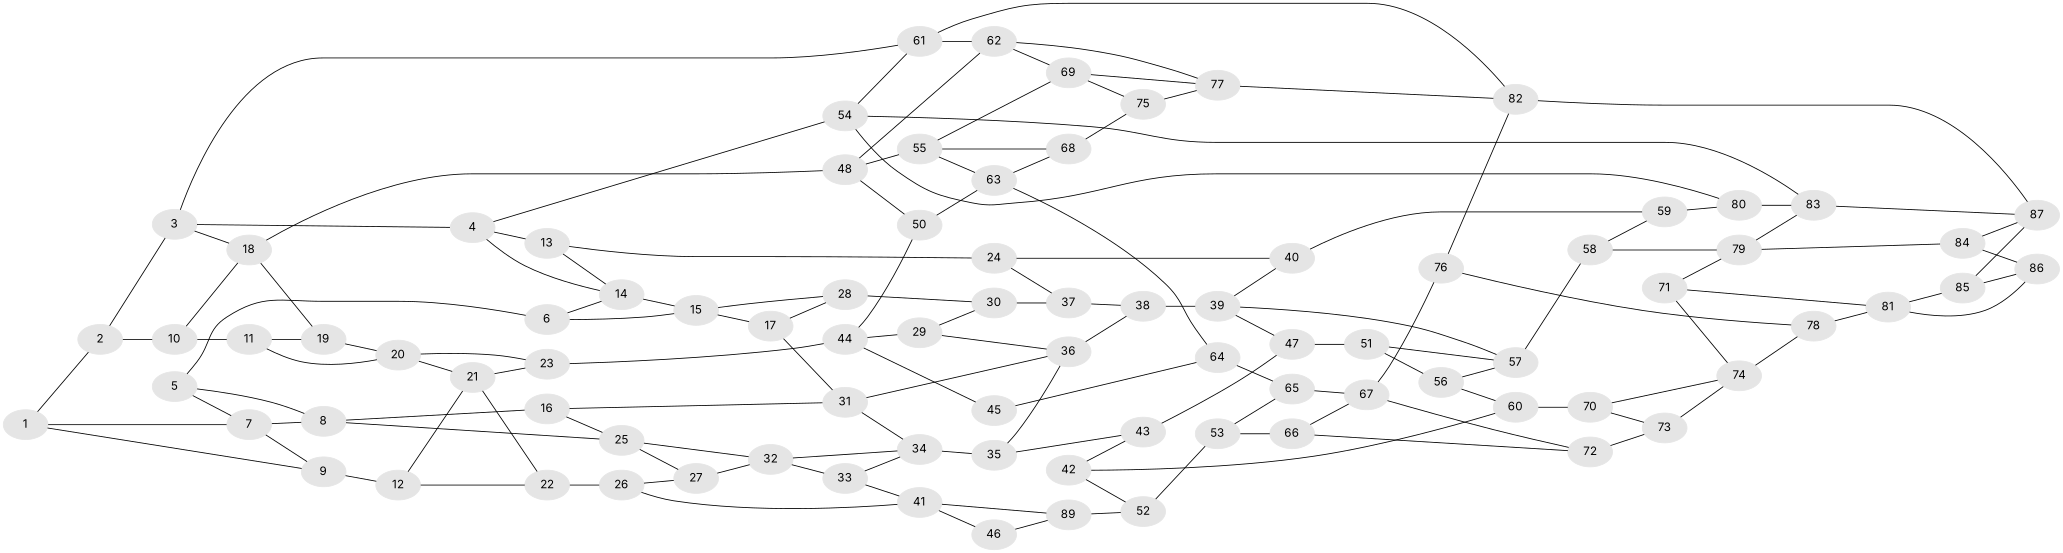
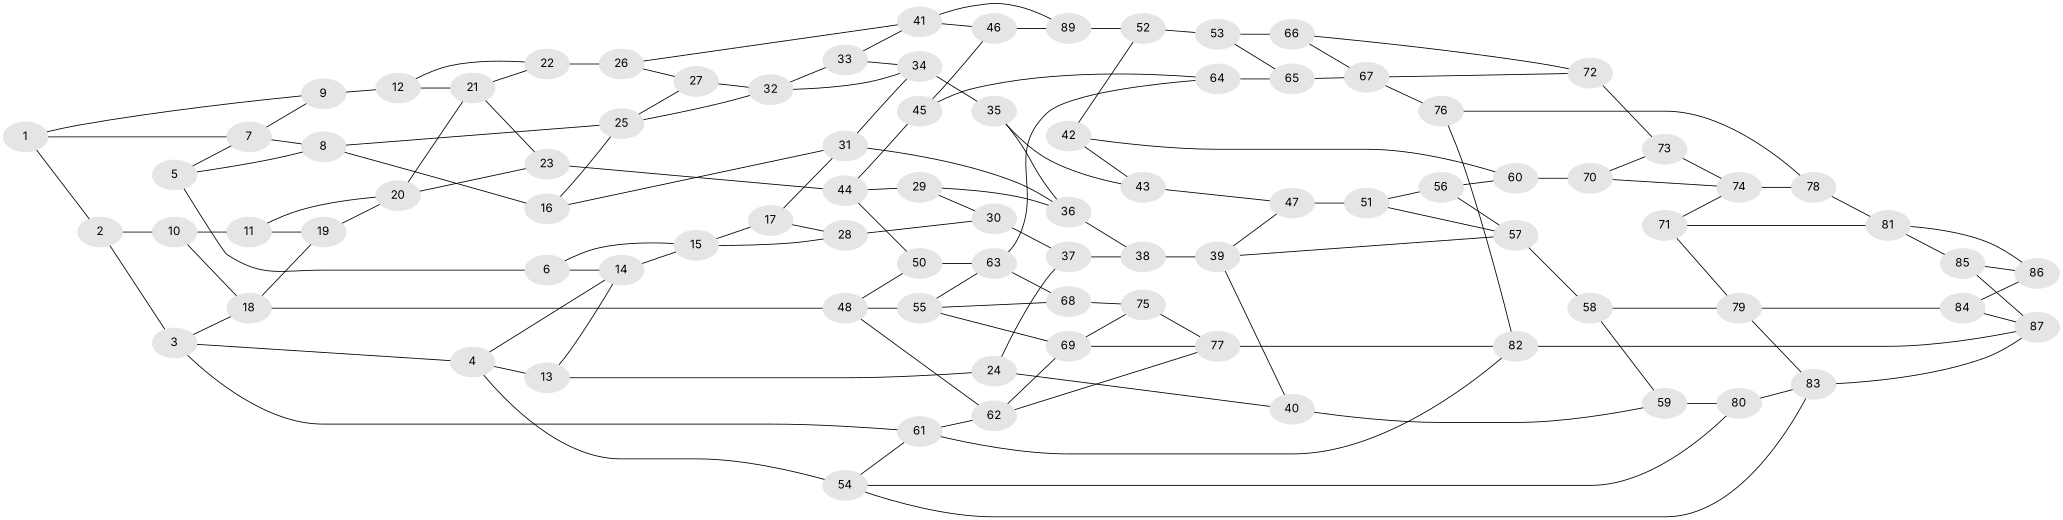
  graph {
    fontname=Inter
    rankdir=LR
    node [color=gray90 fontname=Inter style=filled]
    edge [fontname=Inter weight=1.0]
    1
    2
    7
    9
    3
    10
    8
    12
    4
    18
    61
    11
    13
    14
    54
    19
    48
    62
    82
    24
    15
    80
    83
    5
    6
    16
    25
    17
    28
    31
    27
    32
    21
    22
    20
    23
    26
    37
    40
    30
    36
    34
    50
    55
    44
    41
    29
    45
    38
    59
    33
    46
    n53 [label=89]
    35
    43
    47
    39
    57
    51
    58
    52
    42
    60
    53
    70
    64
    63
    65
    56
    68
    69
    77
    66
    67
    72
    87
    75
    79
    84
    73
    74
    76
    78
    71
    81
    85
    86
    1 -- 2
    1 -- 7
    1 -- 9
    2 -- 3
    2 -- 10
    7 -- 9
    7 -- 8
    9 -- 12 [weight=2.0]
    3 -- 4
    3 -- 18
    3 -- 61
    10 -- 18
    10 -- 11 [weight=2.0]
    8 -- 16
    8 -- 25
    12 -- 21
    12 -- 22
    4 -- 13
    4 -- 14
    4 -- 54
    18 -- 19
    18 -- 48
    61 -- 62
    61 -- 82
    11 -- 19
    11 -- 20
    13 -- 14
    13 -- 24
    14 -- 15
    54 -- 61
    54 -- 80
    54 -- 83
    19 -- 20
    48 -- 62
    48 -- 50
    48 -- 55
    62 -- 69
    62 -- 77
    82 -- 87
    24 -- 37
    24 -- 40
    15 -- 17
    15 -- 28
    80 -- 83
    83 -- 87
    5 -- 7
    5 -- 8
    5 -- 6
    6 -- 14
    6 -- 15
    16 -- 25
    16 -- 31
    25 -- 27
    25 -- 32
    17 -- 28
    17 -- 31
    28 -- 30
    31 -- 36
    31 -- 34
    27 -- 32
    32 -- 34
    32 -- 33
    21 -- 22
    21 -- 23
    22 -- 26
    20 -- 21
    20 -- 23
    23 -- 44
    26 -- 27
    26 -- 41
    37 -- 38
    40 -- 59
    30 -- 37 [weight=2.0]
    36 -- 38
    34 -- 35
    50 -- 63
    55 -- 63
    55 -- 68
    55 -- 69
    44 -- 50 [weight=2.0]
    44 -- 29
    44 -- 45
    41 -- 46
    41 -- n53
    29 -- 30
    29 -- 36
+   45 -- 46
    45 -- 64
    38 -- 39
    59 -- 80 [weight=2.0]
    33 -- 34
    33 -- 41
    46 -- n53
    n53 -- 52 [weight=2.0]
    35 -- 36
    35 -- 43
    43 -- 47
    47 -- 51 [weight=2.0]
    39 -- 40
    39 -- 47
    39 -- 57
    57 -- 58
    51 -- 57
    51 -- 56
    58 -- 59
    58 -- 79
    52 -- 53
    42 -- 43
    42 -- 52
    42 -- 60
    60 -- 70 [weight=2.0]
    53 -- 65
    53 -- 66 [weight=2.0]
    70 -- 73
    70 -- 74
    64 -- 65 [weight=2.0]
    63 -- 64
    63 -- 68
    65 -- 67
    56 -- 57
    56 -- 60
    68 -- 75 [weight=2.0]
    69 -- 77
    69 -- 75
    77 -- 82
    66 -- 67
    66 -- 72
    67 -- 72
    67 -- 76
    72 -- 73 [weight=2.0]
    75 -- 77
    79 -- 83
    79 -- 84
    84 -- 87
    84 -- 86 [weight=2.0]
    73 -- 74
    74 -- 78
    76 -- 82
    76 -- 78
    78 -- 81
    71 -- 79
    71 -- 74
    71 -- 81
    81 -- 85
    81 -- 86
    85 -- 87
    85 -- 86
  }
